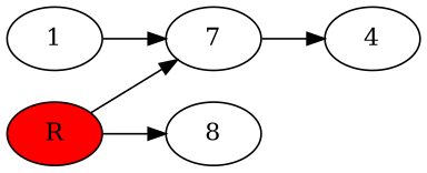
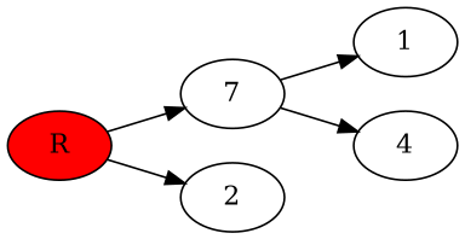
  digraph {
    rankdir=LR
    7
    1
    4
    R [fillcolor="#ff0000" style=filled]
-   8
-   1 -> 7
+   8 [label=2]
+   7 -> 1
    7 -> 4
    R -> 7
    R -> 8
  }
